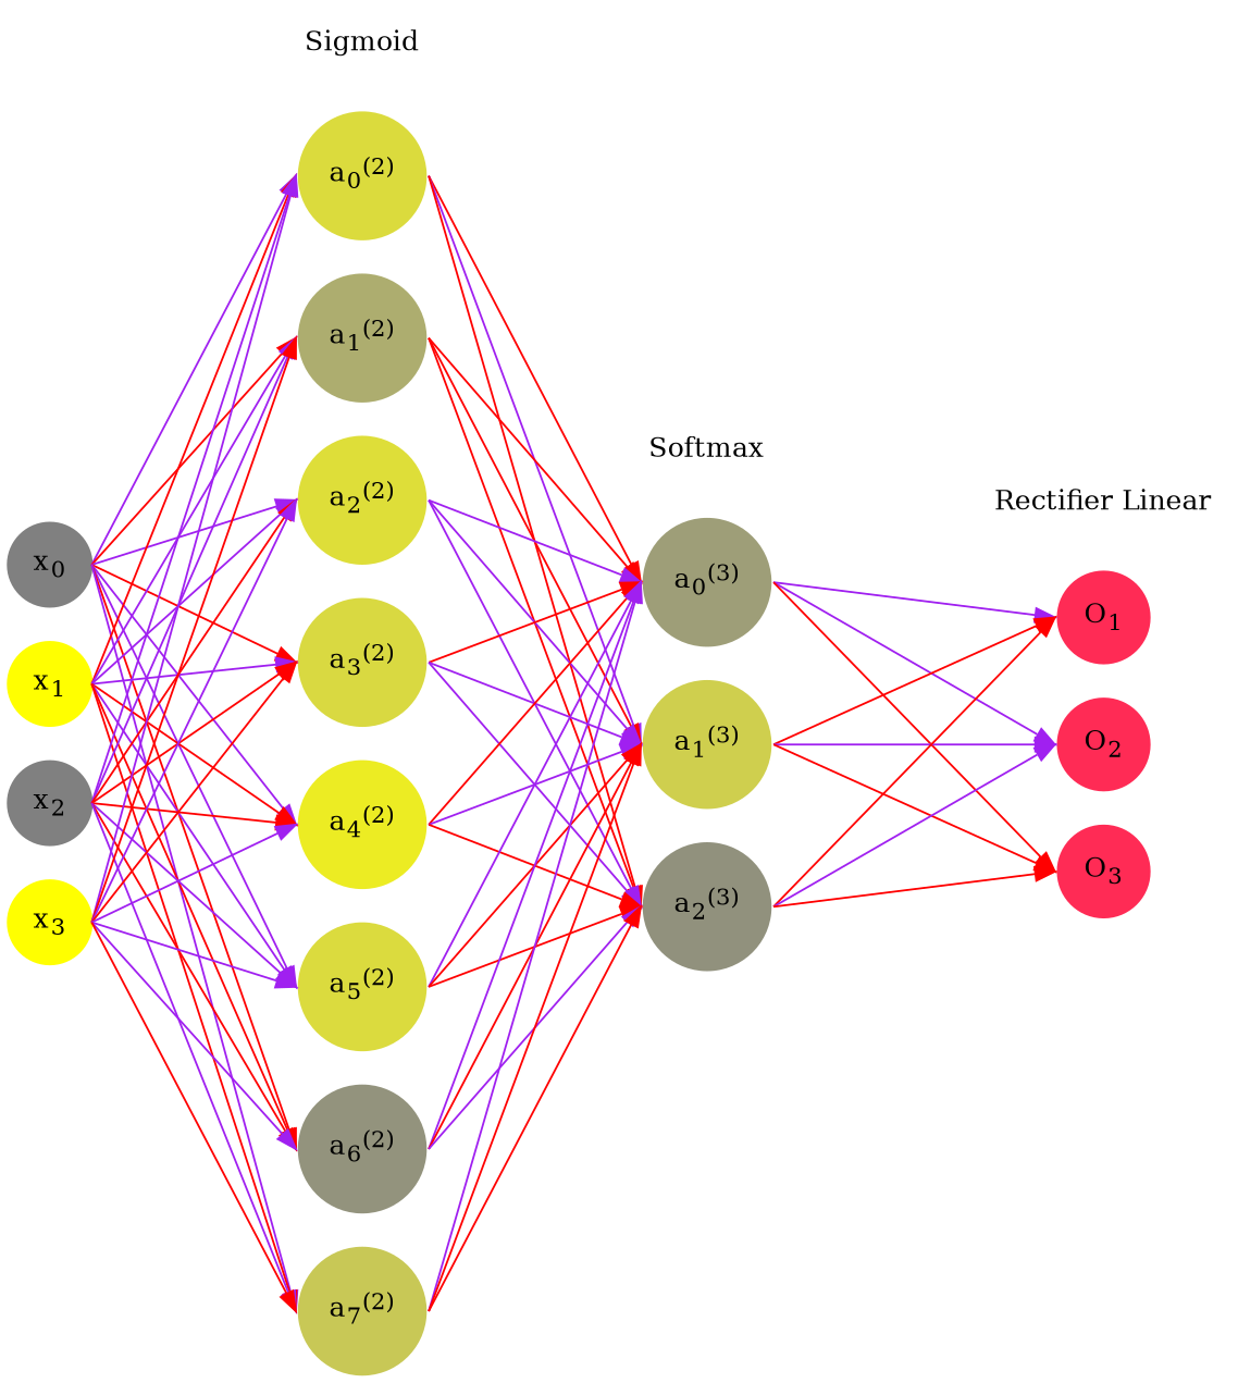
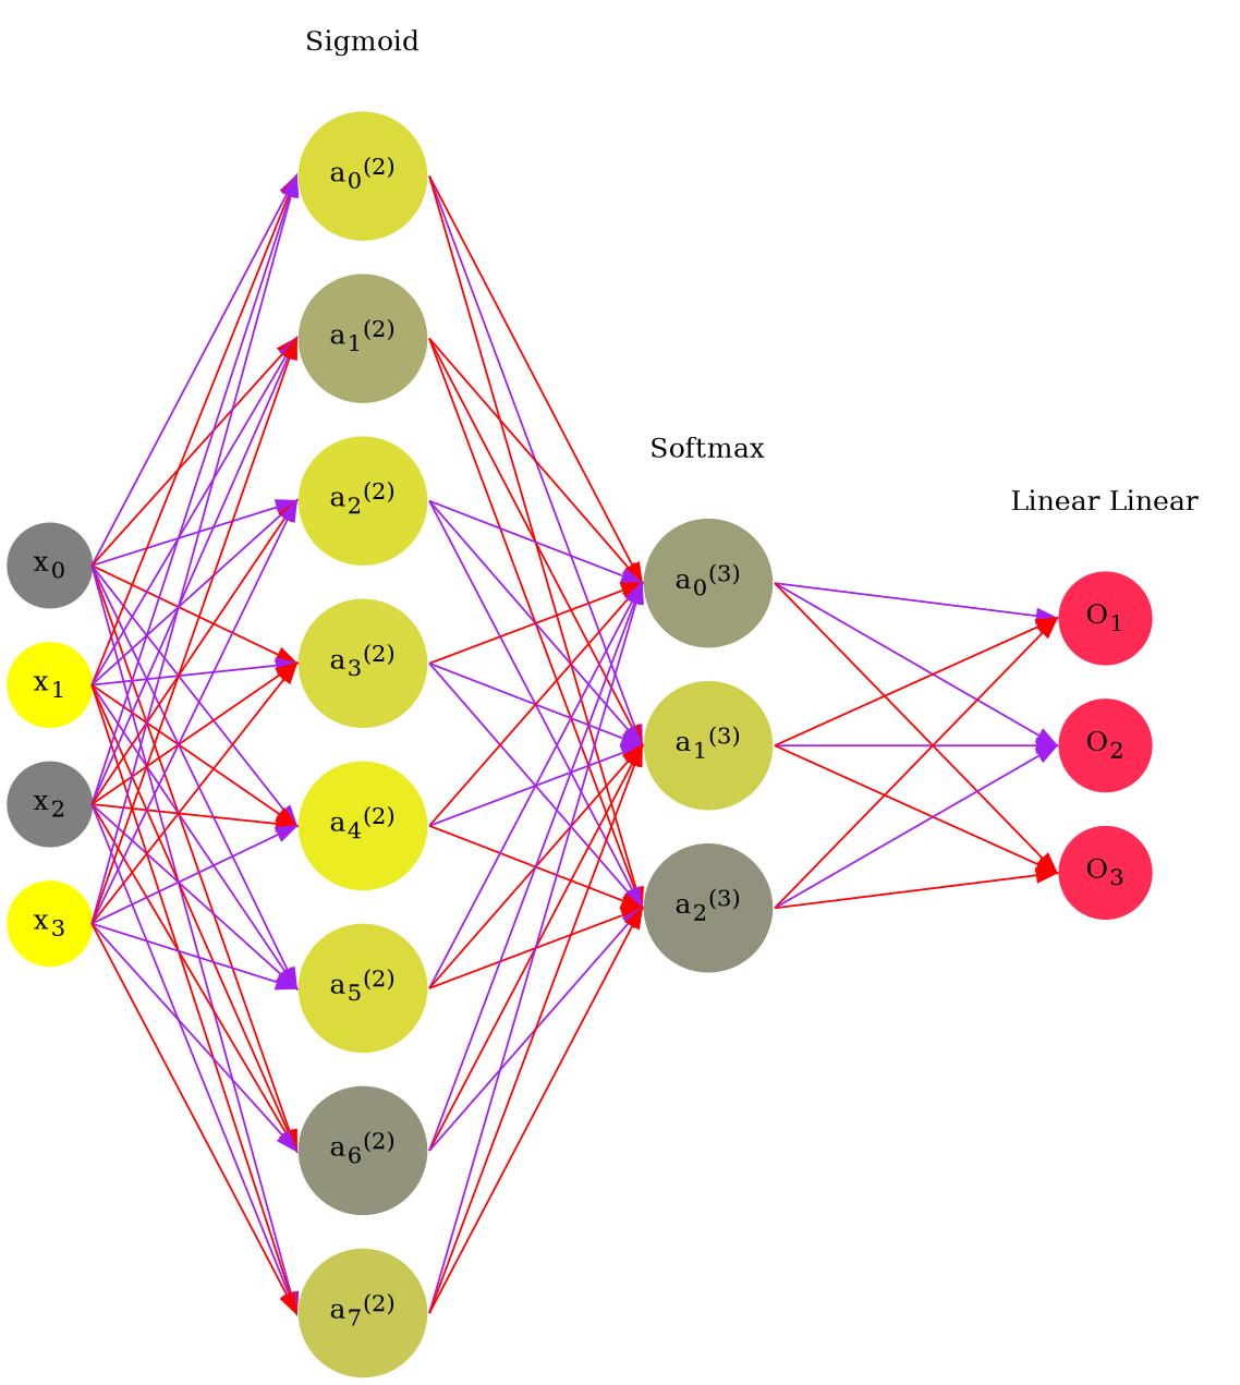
  digraph {
    rankdir=LR
    ranksep=1.4
    splines=false
    node [color="0.9667, 0.83, 1.0" shape=circle style=filled]
    edge [headport=w style=solid tailport=e color=purple]
    n1 [color="0.1667, 0.0, 0.5" fillcolor="0.1667, 0.0, 0.5" label=<x<sub>0</sub>>]
    n2 [color="0.1667, 1.0, 1.0" fillcolor="0.1667, 1.0, 1.0" label=<x<sub>1</sub>>]
    n3 [color="0.1667, 0.0, 0.5" fillcolor="0.1667, 0.0, 0.5" label=<x<sub>2</sub>>]
    n4 [color="0.1667, 1.0, 1.0" fillcolor="0.1667, 1.0, 1.0" label=<x<sub>3</sub>>]
    n5 [color="0.1667, 0.718222, 0.859111" fillcolor="0.1667, 0.718222, 0.859111" label=<a<sub>0</sub><sup>(2)</sup>>]
    n6 [color="0.1667, 0.356507, 0.678254" fillcolor="0.1667, 0.356507, 0.678254" label=<a<sub>1</sub><sup>(2)</sup>>]
    n7 [color="0.1667, 0.742011, 0.871005" fillcolor="0.1667, 0.742011, 0.871005" label=<a<sub>2</sub><sup>(2)</sup>>]
    n8 [color="0.1667, 0.701157, 0.850578" fillcolor="0.1667, 0.701157, 0.850578" label=<a<sub>3</sub><sup>(2)</sup>>]
    n9 [color="0.1667, 0.849240, 0.924620" fillcolor="0.1667, 0.849240, 0.924620" label=<a<sub>4</sub><sup>(2)</sup>>]
    n10 [color="0.1667, 0.713935, 0.856968" fillcolor="0.1667, 0.713935, 0.856968" label=<a<sub>5</sub><sup>(2)</sup>>]
    n11 [color="0.1667, 0.152928, 0.576464" fillcolor="0.1667, 0.152928, 0.576464" label=<a<sub>6</sub><sup>(2)</sup>>]
    n12 [color="0.1667, 0.568885, 0.784443" fillcolor="0.1667, 0.568885, 0.784443" label=<a<sub>7</sub><sup>(2)</sup>>]
    n13 [color="0.1667, 0.235826, 0.617913" fillcolor="0.1667, 0.235826, 0.617913" label=<a<sub>0</sub><sup>(3)</sup>>]
    n14 [color="0.1667, 0.623729, 0.811864" fillcolor="0.1667, 0.623729, 0.811864" label=<a<sub>1</sub><sup>(3)</sup>>]
    n15 [color="0.1667, 0.140446, 0.570223" fillcolor="0.1667, 0.140446, 0.570223" label=<a<sub>2</sub><sup>(3)</sup>>]
    n16 [fillcolor="0.9667, 0.83, 1.0" label=<O<sub>1</sub>>]
    n17 [fillcolor="0.9667, 0.83, 1.0" label=<O<sub>2</sub>>]
    n18 [fillcolor="0.9667, 0.83, 1.0" label=<O<sub>3</sub>>]
    n19 [label=Sigmoid shape=plaintext color=black style=""]
    n20 [label=Softmax shape=plaintext color=gray40 style=""]
-   n21 [label="Rectifier Linear" shape=plaintext color=black style=""]
+   n21 [label="Linear Linear" shape=plaintext color=black style=""]
    subgraph sub_1 {
      n1
    }
    subgraph sub_2 {
      n2
    }
    subgraph sub_3 {
      n3
    }
    subgraph sub_4 {
      n4
    }
    subgraph sub_5 {
      n5
    }
    subgraph sub_6 {
      n6
    }
    subgraph sub_7 {
      n7
    }
    subgraph sub_8 {
      n8
    }
    subgraph sub_9 {
      n9
    }
    subgraph sub_10 {
      n10
    }
    subgraph sub_11 {
      n11
    }
    subgraph sub_12 {
      n12
    }
    subgraph sub_13 {
      n13
    }
    subgraph sub_14 {
      n14
    }
    subgraph sub_15 {
      n15
    }
    subgraph sub_16 {
      n16
    }
    subgraph sub_17 {
      n17
    }
    subgraph sub_18 {
      n18
    }
    subgraph sub_19 {
      rank=same
      n1
      n2
      n3
      n4
    }
    subgraph sub_20 {
      rank=same
      n5
      n6
      n7
      n8
      n9
      n10
      n11
      n12
    }
    subgraph sub_21 {
      rank=same
      n13
      n14
      n15
    }
    subgraph sub_22 {
      rank=same
      n16
      n17
      n18
    }
    subgraph sub_23 {
      rank=same
      n5
      n19
    }
    subgraph sub_24 {
      rank=same
      n13
      n20
    }
    subgraph sub_25 {
      rank=same
      n16
      n21
    }
    n1 -> n2 [style=invis color=""]
    n1 -> n5
    n1 -> n6 [color=red]
    n1 -> n7
    n1 -> n8 [color=red]
    n1 -> n9
    n1 -> n10
    n1 -> n11 [color=red]
    n1 -> n12
    n2 -> n3 [style=invis color=""]
    n2 -> n5 [color=red]
    n2 -> n6
    n2 -> n7
    n2 -> n8
    n2 -> n9 [color=red]
    n2 -> n10
    n2 -> n11 [color=red]
    n2 -> n12 [color=red]
    n3 -> n4 [style=invis color=""]
    n3 -> n5
    n3 -> n6
    n3 -> n7 [color=red]
    n3 -> n8 [color=red]
    n3 -> n9 [color=red]
    n3 -> n10
    n3 -> n11 [color=red]
    n3 -> n12
    n4 -> n5
    n4 -> n6 [color=red]
    n4 -> n7
    n4 -> n8 [color=red]
    n4 -> n9
    n4 -> n10
    n4 -> n11
    n4 -> n12 [color=red]
    n5 -> n6 [style=invis color=""]
    n5 -> n13 [color=red]
    n5 -> n14
    n5 -> n15 [color=red]
    n6 -> n7 [style=invis color=""]
    n6 -> n13 [color=red]
    n6 -> n14 [color=red]
    n6 -> n15 [color=red]
    n7 -> n8 [style=invis color=""]
    n7 -> n13
    n7 -> n14
    n7 -> n15
    n8 -> n9 [style=invis color=""]
    n8 -> n13 [color=red]
    n8 -> n14
    n8 -> n15
    n9 -> n10 [style=invis color=""]
    n9 -> n13 [color=red]
    n9 -> n14
    n9 -> n15 [color=red]
    n10 -> n11 [style=invis color=""]
    n10 -> n13
    n10 -> n14 [color=red]
    n10 -> n15 [color=red]
    n11 -> n12 [style=invis color=""]
    n11 -> n13
    n11 -> n14 [color=red]
    n11 -> n15
    n12 -> n13
    n12 -> n14 [color=red]
    n12 -> n15 [color=red]
    n13 -> n14 [style=invis color=""]
    n13 -> n16
    n13 -> n17
    n13 -> n18 [color=red]
    n14 -> n15 [style=invis color=""]
    n14 -> n16 [color=red]
    n14 -> n17
    n14 -> n18 [color=red]
    n15 -> n16 [color=red]
    n15 -> n17
    n15 -> n18 [color=red]
    n16 -> n17 [style=invis color=""]
    n17 -> n18 [style=invis color=""]
    n19 -> n5 [style=invis color=""]
    n20 -> n13 [style=invis color=""]
    n21 -> n16 [style=invis color=""]
  }
